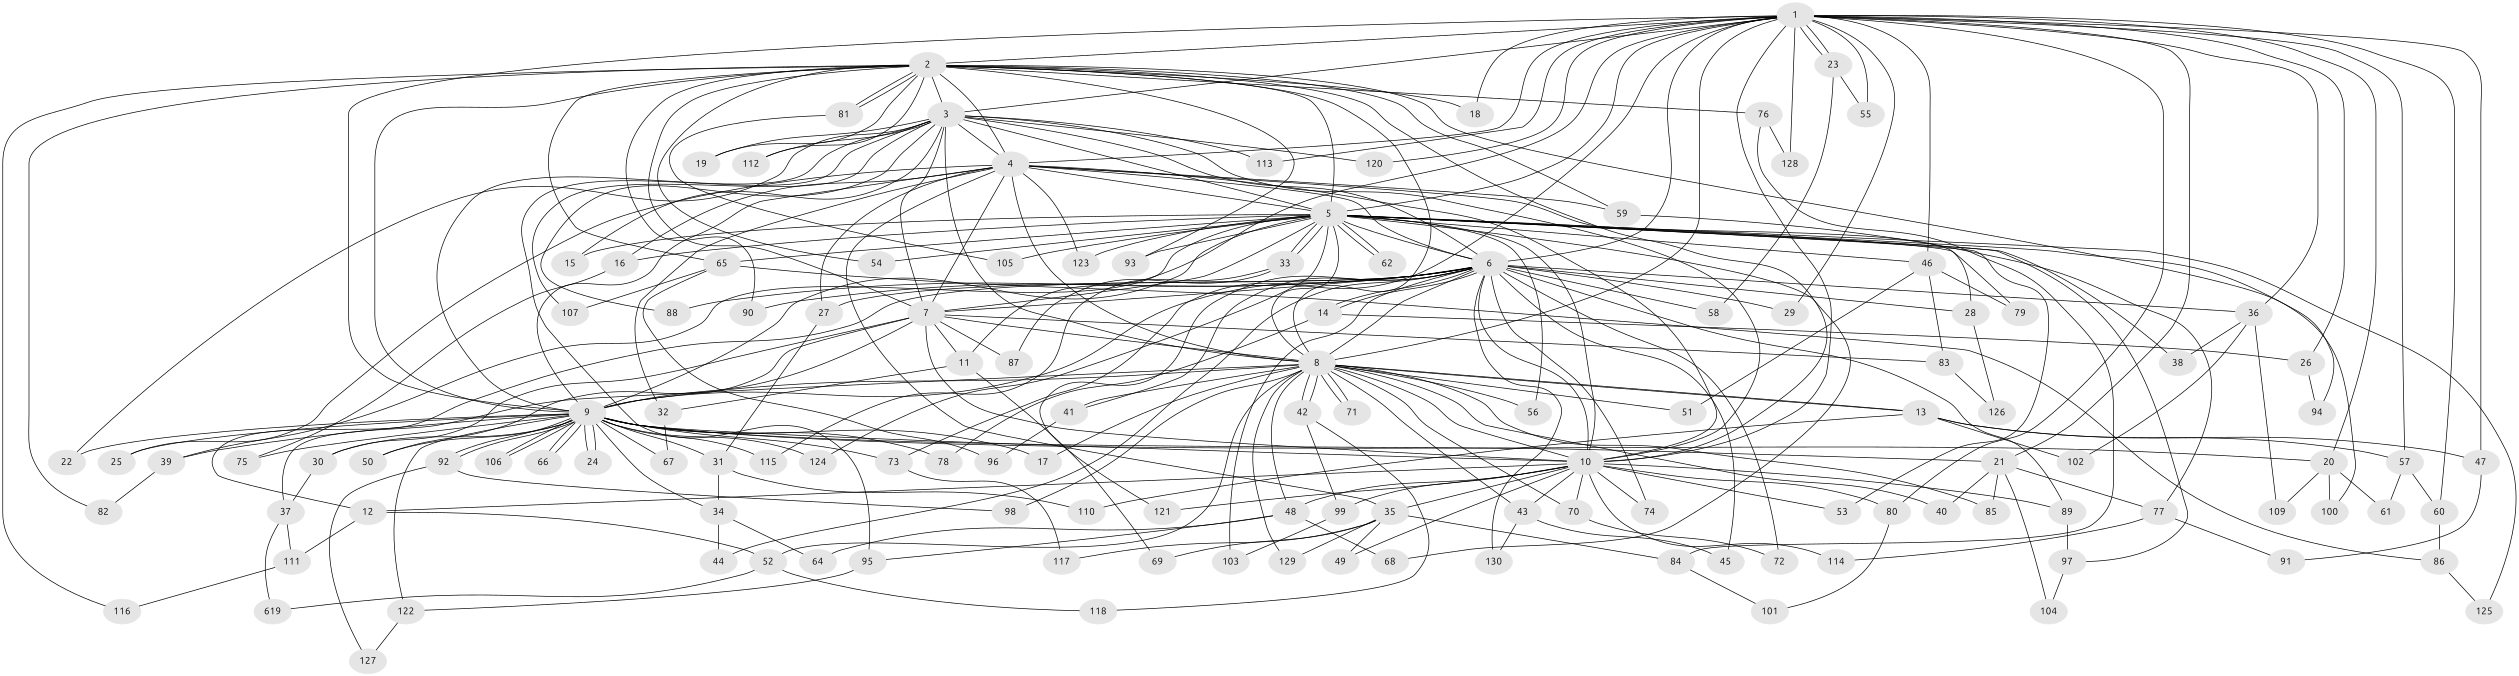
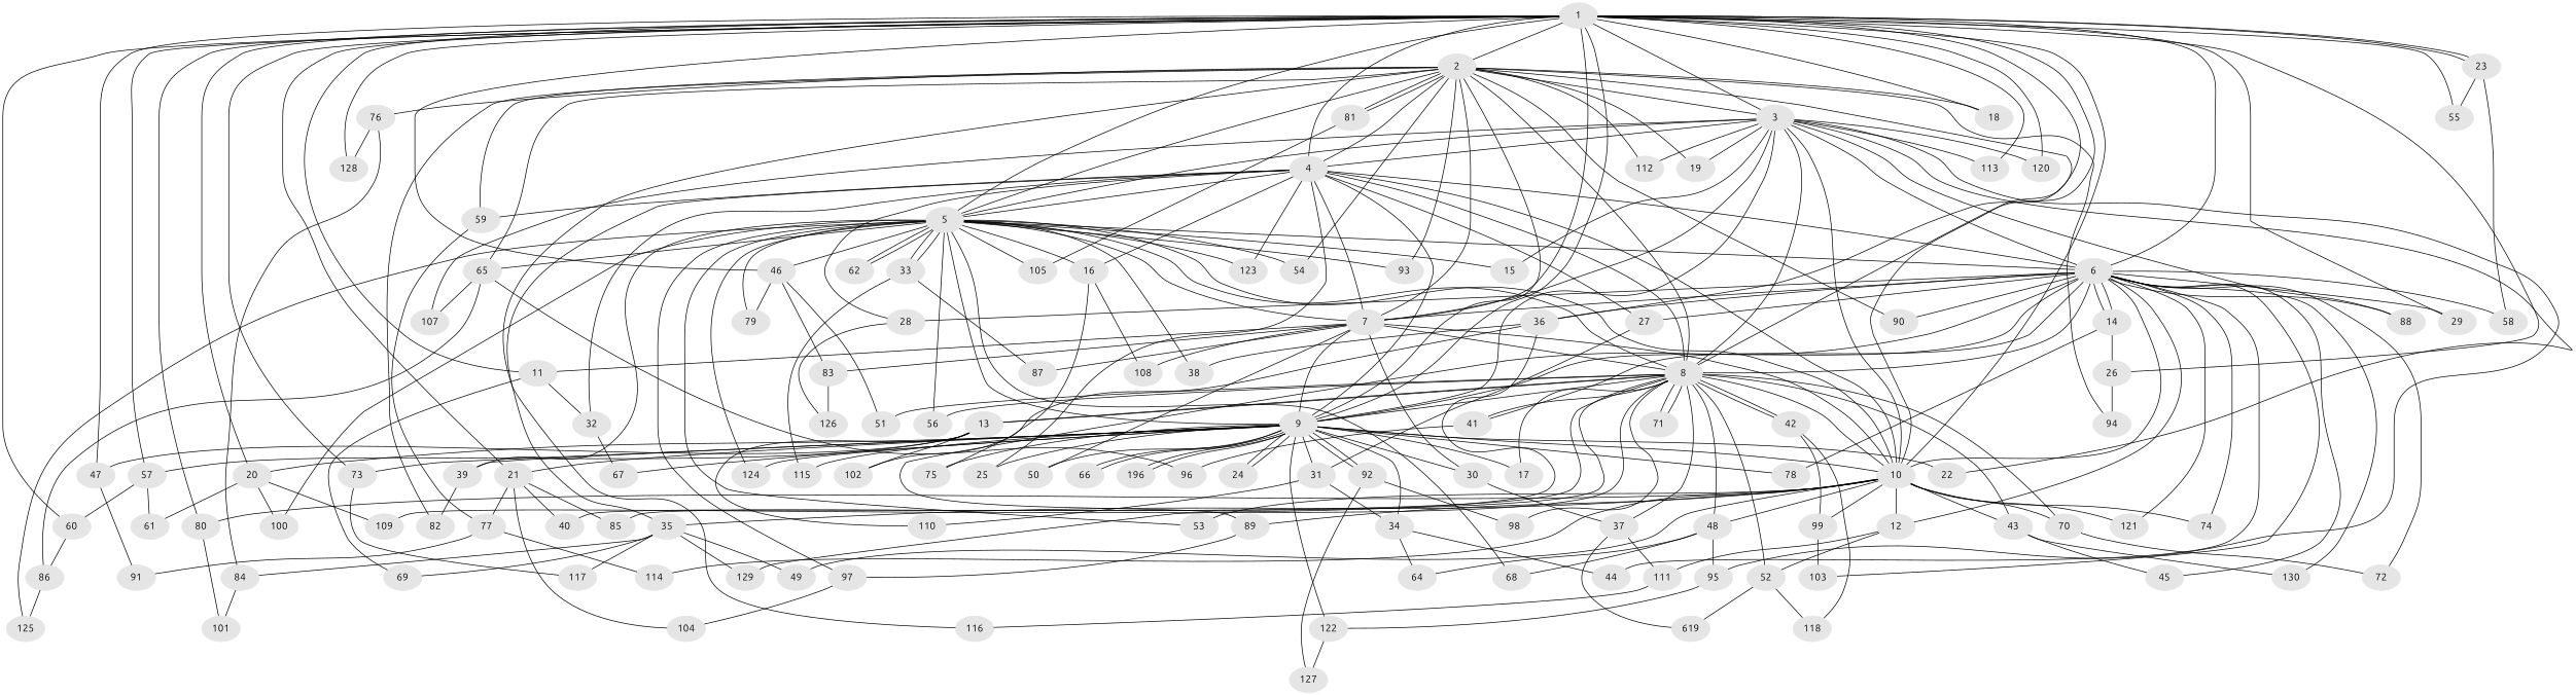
  graph {
    fontname=Ubuntu
    node [color=gray90 fontname=Ubuntu style=filled]
    edge [fontname=Ubuntu]
    1
    2
    3
    4
    5
    6
    7
    8
    9
    10
    11
    18
    20
    21
    23
    26
    29
    36
    46
    47
    55
    57
    60
    73
    80
    113
    120
    128
    19
    54
    59
    65
    76
    81
    82
    90
    93
    94
    112
    116
    15
    22
    88
    95
    107
    16
    25
    27
    28
    32
    35
    123
    33
    38
    39
    53
    56
    62
    68
    79
    97
    100
    105
    124
    125
    12
    14
    41
    44
    45
    58
    72
    74
    89
    103
    121
    130
    30
    50
    83
    87
+   108
    13
    17
    37
    40
    42
    43
    48
    51
    52
    70
    71
    85
    98
    129
    24
    31
    34
    66
    67
    75
    78
    92
-   106
+   106 [label=196]
    115
    122
    49
    99
    114
    69
    61
    109
    77
    104
    102
    91
    86
    117
    101
    96
    84
    126
    111
    110
    n126 [label=619]
    118
    64
    127
    1 -- 2
    1 -- 3
    1 -- 4
    1 -- 5
    1 -- 6
+   1 -- 7
    1 -- 8
    1 -- 9
    1 -- 10
    1 -- 11
    1 -- 18
    1 -- 20
    1 -- 21
    1 -- 23
    1 -- 23
    1 -- 26
    1 -- 29
    1 -- 36
    1 -- 46
    1 -- 47
    1 -- 55
    1 -- 57
    1 -- 60
    1 -- 73
    1 -- 80
    1 -- 113
    1 -- 120
    1 -- 128
    2 -- 3
    2 -- 4
    2 -- 5
    2 -- 7
    2 -- 8
    2 -- 9
    2 -- 10
    2 -- 18
    2 -- 19
    2 -- 54
    2 -- 59
    2 -- 65
    2 -- 76
    2 -- 81
    2 -- 81
    2 -- 82
    2 -- 90
    2 -- 93
    2 -- 94
    2 -- 112
    2 -- 116
    3 -- 4
    3 -- 5
    3 -- 6
    3 -- 7
    3 -- 8
    3 -- 9
    3 -- 10
    3 -- 113
    3 -- 120
    3 -- 19
    3 -- 112
    3 -- 15
    3 -- 22
    3 -- 88
    3 -- 95
    3 -- 107
    4 -- 5
    4 -- 6
    4 -- 7
    4 -- 8
    4 -- 9
    4 -- 10
    4 -- 59
    4 -- 16
    4 -- 25
    4 -- 27
    4 -- 28
    4 -- 32
    4 -- 35
    4 -- 123
    5 -- 6
    5 -- 7
    5 -- 8
    5 -- 9
    5 -- 10
    5 -- 46
    5 -- 54
    5 -- 65
    5 -- 93
    5 -- 15
    5 -- 16
    5 -- 123
    5 -- 33
    5 -- 33
    5 -- 38
    5 -- 39
    5 -- 53
    5 -- 56
    5 -- 62
    5 -- 62
    5 -- 68
    5 -- 79
    5 -- 97
    5 -- 100
    5 -- 105
    5 -- 124
    5 -- 125
    6 -- 7
    6 -- 8
    6 -- 9
    6 -- 10
    6 -- 29
    6 -- 36
    6 -- 90
    6 -- 88
    6 -- 27
    6 -- 28
    6 -- 12
    6 -- 14
    6 -- 14
    6 -- 41
    6 -- 44
    6 -- 45
    6 -- 58
    6 -- 72
    6 -- 74
    6 -- 89
    6 -- 103
    6 -- 121
    6 -- 130
    7 -- 8
    7 -- 9
    7 -- 10
    7 -- 11
    7 -- 30
    7 -- 50
    7 -- 83
    7 -- 87
+   7 -- 108
    8 -- 9
    8 -- 10
    8 -- 56
    8 -- 41
    8 -- 13
    8 -- 13
    8 -- 17
    8 -- 37
    8 -- 40
    8 -- 42
    8 -- 42
    8 -- 43
    8 -- 48
    8 -- 51
    8 -- 52
    8 -- 70
    8 -- 71
    8 -- 71
    8 -- 85
    8 -- 98
    8 -- 129
    9 -- 10
    9 -- 20
    9 -- 21
    9 -- 73
    9 -- 22
    9 -- 25
    9 -- 39
    9 -- 124
    9 -- 30
    9 -- 50
    9 -- 17
    9 -- 24
    9 -- 24
    9 -- 31
    9 -- 34
    9 -- 66
    9 -- 66
    9 -- 67
    9 -- 75
    9 -- 78
    9 -- 92
    9 -- 92
    9 -- 106
    9 -- 106
    9 -- 115
    9 -- 122
    10 -- 80
    10 -- 35
    10 -- 53
    10 -- 12
    10 -- 74
    10 -- 89
    10 -- 121
    10 -- 43
    10 -- 48
    10 -- 70
    10 -- 49
    10 -- 99
    10 -- 114
    11 -- 32
    11 -- 69
    20 -- 100
    20 -- 61
    20 -- 109
    21 -- 40
    21 -- 85
    21 -- 77
    21 -- 104
    23 -- 55
    23 -- 58
    26 -- 94
    36 -- 38
    36 -- 109
    36 -- 102
    46 -- 79
    46 -- 83
    46 -- 51
    47 -- 91
    57 -- 60
    57 -- 61
    60 -- 86
    73 -- 117
    80 -- 101
    59 -- 77
    65 -- 107
    65 -- 86
    65 -- 96
    76 -- 128
    76 -- 84
    81 -- 105
    95 -- 122
+   16 -- 108
    16 -- 75
    27 -- 31
    28 -- 126
    32 -- 67
    35 -- 129
    35 -- 49
    35 -- 69
    35 -- 117
    35 -- 84
    33 -- 87
    33 -- 115
    39 -- 82
    97 -- 104
    12 -- 52
    12 -- 111
    14 -- 26
    14 -- 78
    41 -- 96
    89 -- 97
    30 -- 37
    83 -- 126
    13 -- 47
    13 -- 57
    13 -- 102
    13 -- 110
    37 -- 111
    37 -- n126
    42 -- 99
    42 -- 118
    43 -- 45
    43 -- 130
    48 -- 95
    48 -- 68
    48 -- 64
    52 -- n126
    52 -- 118
    70 -- 72
    31 -- 34
    31 -- 110
    34 -- 44
    34 -- 64
    92 -- 98
    92 -- 127
    122 -- 127
    99 -- 103
    77 -- 114
    77 -- 91
    86 -- 125
    84 -- 101
    111 -- 116
  }
